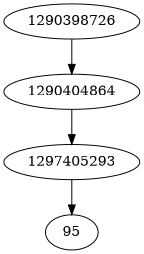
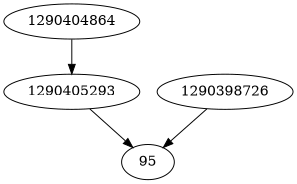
  strict digraph {
    1290404864
-   1290405293 [label=1297405293]
+   1290405293
    95
    1290398726
    1290404864 -> 1290405293
    1290405293 -> 95
-   1290398726 -> 1290404864
+   1290398726 -> 95
  }
